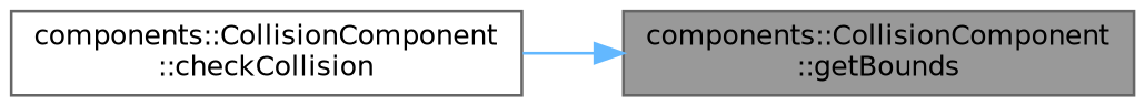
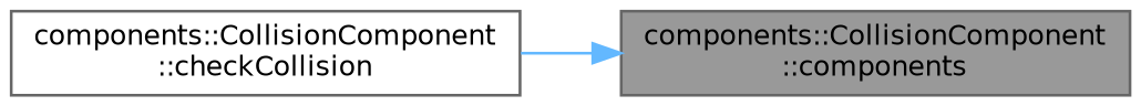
  digraph {
    rankdir=RL
    node [fontname=Helvetica fontsize=10 shape=box style=filled]
-   n1 [color=gray40 fillcolor=grey60 fontcolor=black height=0.2 label="components::CollisionComponent\l::getBounds" width=0.4]
+   n1 [color=gray40 fillcolor=grey60 fontcolor=black height=0.2 label="components::CollisionComponent\l::components" width=0.4]
    n2 [color=grey40 fillcolor=white height=0.2 label="components::CollisionComponent\l::checkCollision" width=0.4]
    n1 -> n2 [color=steelblue1 dir=back fontname=Helvetica fontsize=10 labelfontname=Helvetica labelfontsize=10 style=solid]
  }
